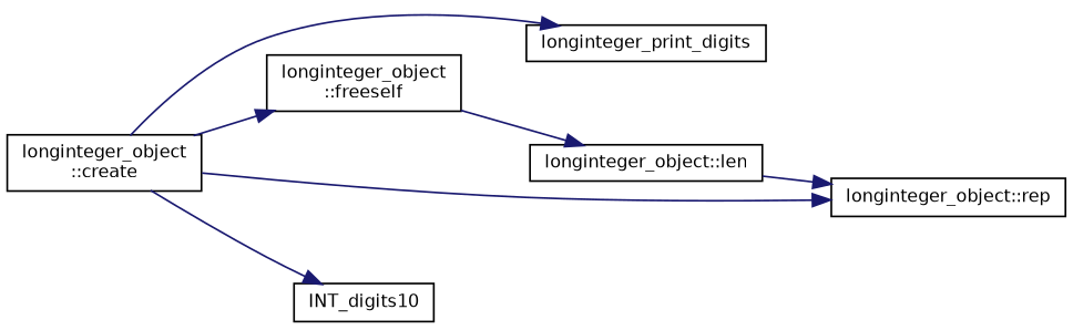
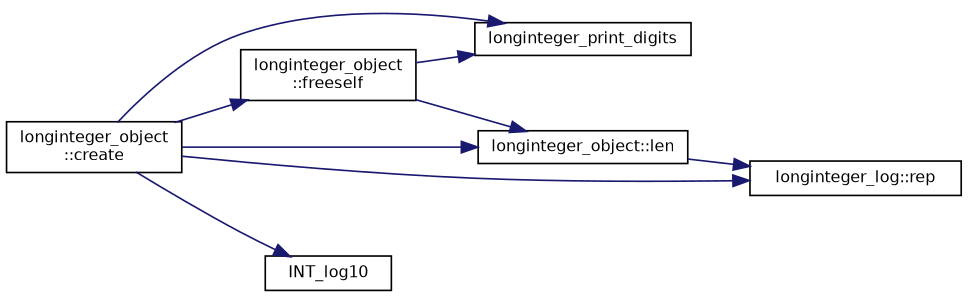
  digraph {
    rankdir=LR
    node [color=black fillcolor=white fontname=Helvetica fontsize=10 shape=record style=filled]
    edge [color=midnightblue fontname=Helvetica fontsize=10 labelfontname=Helvetica labelfontsize=10 style=solid]
    n1 [height=0.2 label="longinteger_object\l::create" width=0.4]
    n2 [height=0.2 label="longinteger_object\l::freeself" width=0.4]
    n3 [height=0.2 label=longinteger_print_digits width=0.4]
-   n4 [height=0.2 label="longinteger_object::rep" width=0.4]
+   n4 [height=0.2 label="longinteger_log::rep" width=0.4]
    n5 [height=0.2 label="longinteger_object::len" width=0.4]
-   n6 [height=0.2 label=INT_digits10 width=0.4]
+   n6 [height=0.2 label=INT_log10 width=0.4]
    n1 -> n2
    n1 -> n3
    n1 -> n4
+   n1 -> n5
    n1 -> n6
+   n2 -> n3
    n2 -> n5
    n5 -> n4
  }
